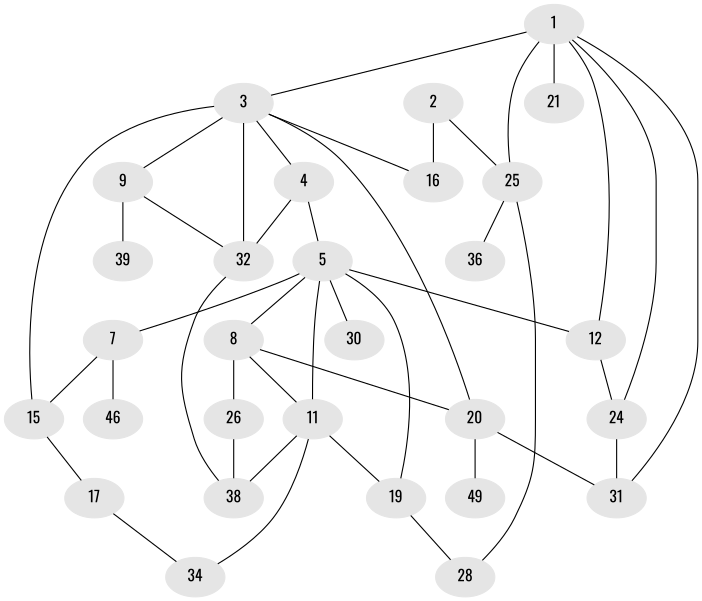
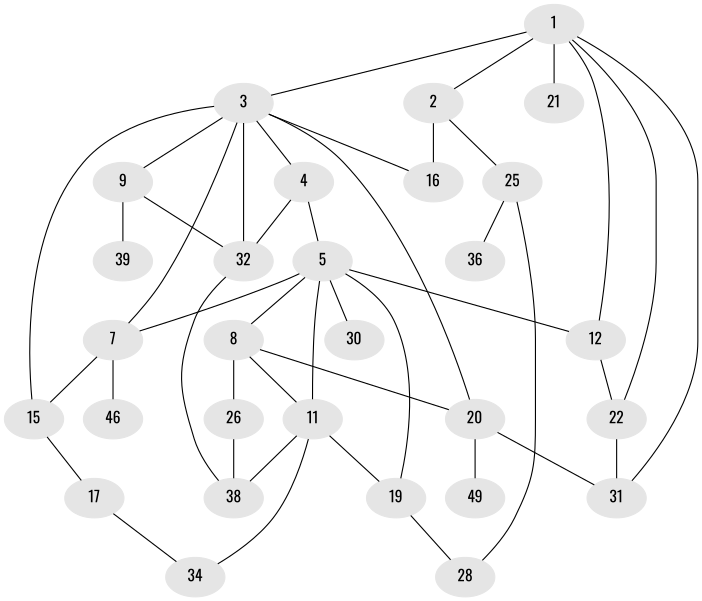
  graph {
    fontname=Oswald
    node [color=gray90 fontname=Oswald style=filled]
    edge [fontname=Oswald]
    1 [super="+13"]
    2
    3 [super="+6"]
    12 [super="+45"]
    21
-   24 [super="+42"]
+   24 [super="+42" label=22]
    31 [super="+37"]
    16 [super="+27"]
    25 [super="+40"]
    4 [super="+14"]
    7 [super="+48"]
    9 [super="+43"]
    15 [super="+33"]
    20 [super="+35"]
    32 [super="+50"]
    28 [super="+29"]
    36 [super="+47"]
    5 [super="+10"]
    46
    39
    17 [super="+41"]
    49
    38 [super="+44"]
    8 [super="+22"]
    11 [super="+18"]
    19 [super="+23"]
    30
    26
    34
-   1 -- 25
+   1 -- 2
    1 -- 3
    1 -- 12
    1 -- 21
    1 -- 24
    1 -- 31
    2 -- 16
    2 -- 25
    3 -- 16
    3 -- 4
+   3 -- 7
    3 -- 9
    3 -- 15
    3 -- 20
    3 -- 32 [weight=2]
    12 -- 24
    24 -- 31
    25 -- 28
    25 -- 36
    4 -- 32
    4 -- 5
    7 -- 15
    7 -- 46
    9 -- 32
    9 -- 39
    15 -- 17
    20 -- 31
    20 -- 49
    32 -- 38
    5 -- 12
    5 -- 7
    5 -- 8
    5 -- 11
    5 -- 19
    5 -- 30
    17 -- 34
    8 -- 20
    8 -- 11
    8 -- 26
    11 -- 38
    11 -- 19
    11 -- 34
    19 -- 28
    26 -- 38
  }
